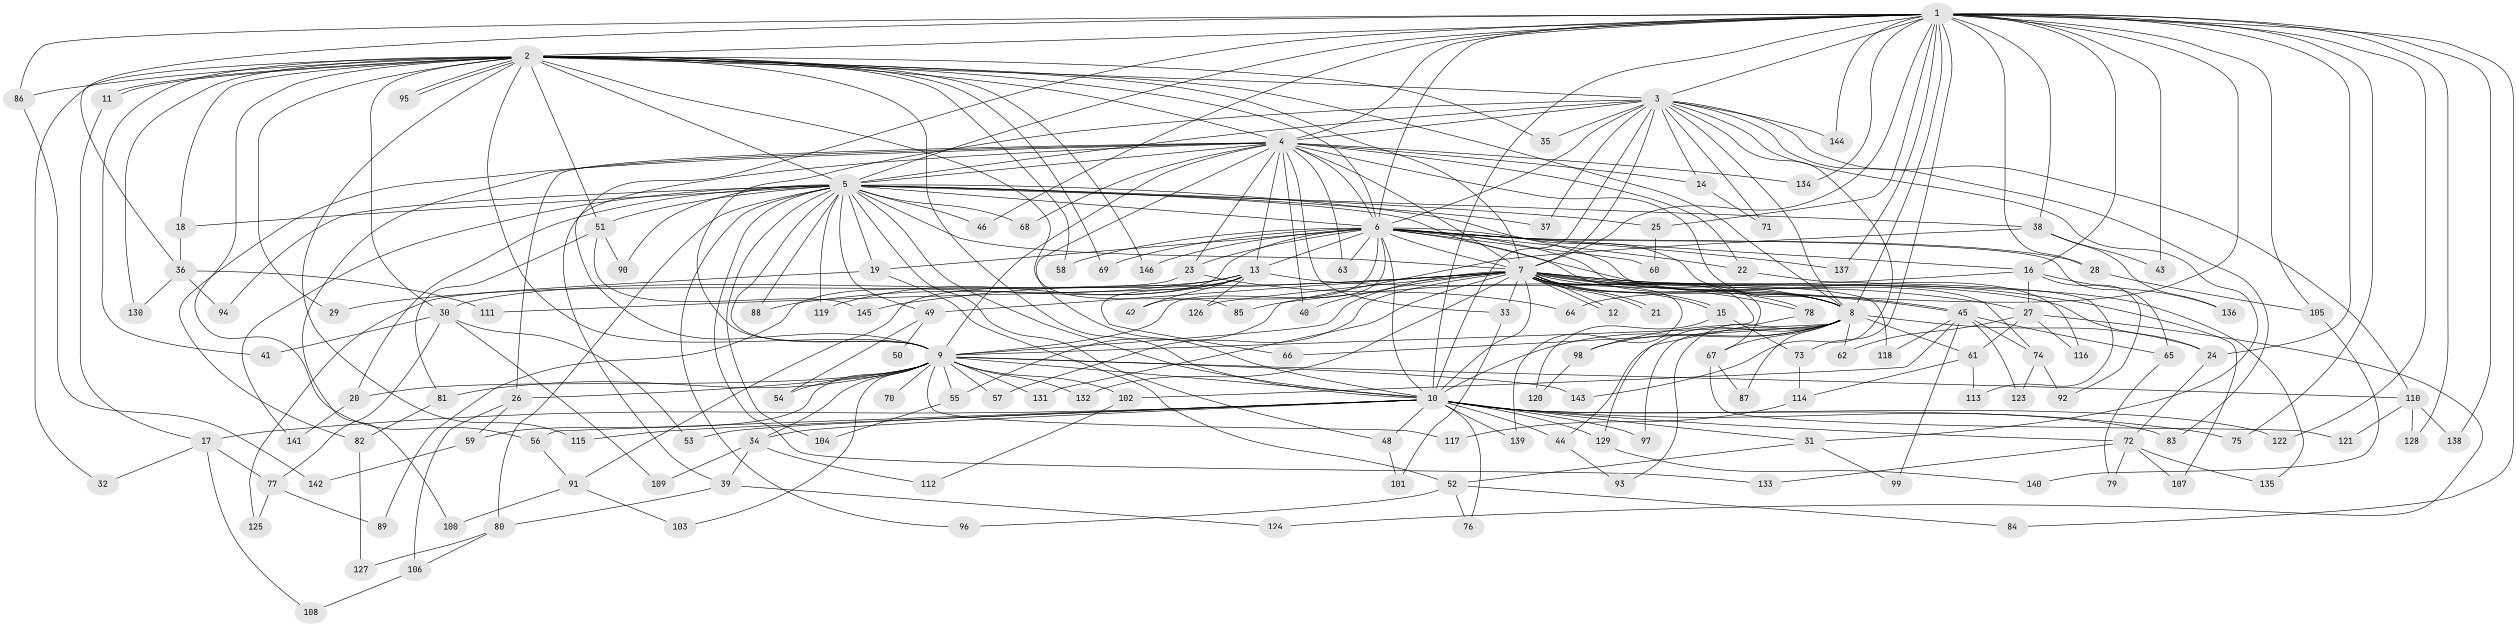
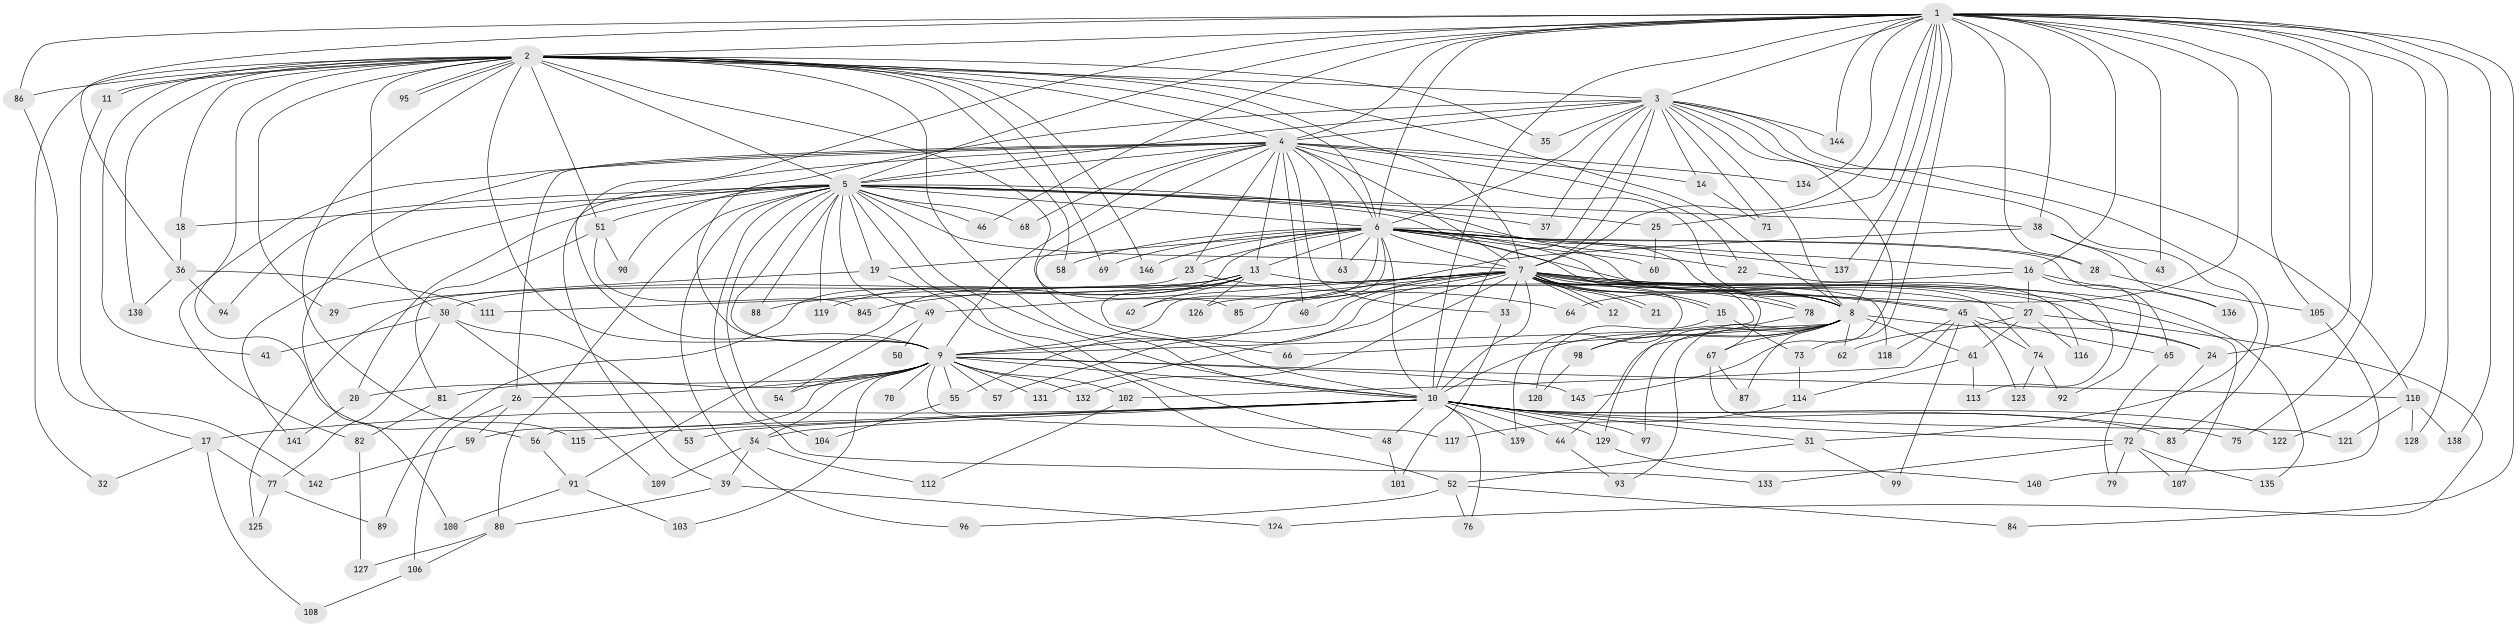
  graph {
    fontname="JetBrains Mono"
    node [color=gray90 fontname="JetBrains Mono" style=filled]
    edge [fontname="JetBrains Mono"]
    1
    2
    3
    4
    5
    6
    7
    8
    9
    10
    16
    25
    28
    36
    38
    43
    46
    64
    73
    75
    84
    86
    105
    122
    128
    134
    137
    138
    144
    24
    11
    18
    29
    30
    32
    35
    41
    51
    56
    58
    69
    85
    95
    115
    130
    146
    14
    31
    37
    71
    83
    110
    143
    13
    22
    23
    26
    33
    39
    40
    63
    68
    82
    100
    19
    20
    48
    49
    78
    80
    88
    90
    94
    96
    104
    119
    133
    141
    42
    60
    65
    74
    89
    116
    12
    15
    21
    27
    45
    57
    67
    98
    107
    111
    118
    126
    131
    132
    135
    139
-   145
+   145 [label=845]
    44
    61
    62
    66
    87
    93
    97
    34
    54
    55
    59
    70
    81
    102
    103
    117
    17
    53
    72
    76
    129
    92
    136
    114
    142
    140
    77
    109
    91
    52
    99
    121
    113
    125
    106
    101
    124
    127
    50
    79
    123
    120
    112
    108
    1 -- 2
    1 -- 3
    1 -- 4
    1 -- 5
    1 -- 6
    1 -- 7
    1 -- 8
    1 -- 9
    1 -- 10
    1 -- 16
    1 -- 25
    1 -- 28
    1 -- 36
    1 -- 38
    1 -- 43
    1 -- 46
    1 -- 64
    1 -- 73
    1 -- 75
    1 -- 84
    1 -- 86
    1 -- 105
    1 -- 122
    1 -- 128
    1 -- 134
    1 -- 137
    1 -- 138
    1 -- 144
    1 -- 24
    2 -- 3
    2 -- 4
    2 -- 5
    2 -- 6
    2 -- 7
    2 -- 8
    2 -- 9
    2 -- 10
    2 -- 86
    2 -- 11
    2 -- 11
    2 -- 18
    2 -- 29
    2 -- 30
    2 -- 32
    2 -- 35
    2 -- 41
    2 -- 51
    2 -- 56
    2 -- 58
    2 -- 69
    2 -- 85
    2 -- 95
    2 -- 95
    2 -- 115
    2 -- 130
    2 -- 146
    3 -- 4
    3 -- 5
    3 -- 6
    3 -- 7
    3 -- 8
    3 -- 9
    3 -- 10
    3 -- 144
    3 -- 35
    3 -- 14
    3 -- 31
    3 -- 37
    3 -- 71
    3 -- 83
    3 -- 110
    3 -- 143
    4 -- 5
    4 -- 6
    4 -- 7
    4 -- 8
    4 -- 9
    4 -- 10
    4 -- 134
    4 -- 14
    4 -- 13
    4 -- 22
    4 -- 23
    4 -- 26
    4 -- 33
    4 -- 39
    4 -- 40
    4 -- 63
    4 -- 68
    4 -- 82
    4 -- 100
    5 -- 6
    5 -- 7
    5 -- 8
    5 -- 9
    5 -- 10
    5 -- 25
    5 -- 38
    5 -- 46
    5 -- 18
    5 -- 51
    5 -- 37
    5 -- 68
    5 -- 19
    5 -- 20
    5 -- 48
    5 -- 49
    5 -- 78
    5 -- 80
    5 -- 88
    5 -- 90
    5 -- 94
    5 -- 96
    5 -- 104
    5 -- 119
    5 -- 133
    5 -- 141
    6 -- 7
    6 -- 8
    6 -- 9
    6 -- 10
    6 -- 16
    6 -- 28
    6 -- 137
    6 -- 58
    6 -- 69
    6 -- 146
    6 -- 13
    6 -- 22
    6 -- 23
    6 -- 63
    6 -- 19
    6 -- 42
    6 -- 60
    6 -- 65
    6 -- 74
    6 -- 89
    6 -- 116
    7 -- 8
    7 -- 9
    7 -- 10
    7 -- 33
    7 -- 40
    7 -- 49
    7 -- 78
    7 -- 12
    7 -- 12
    7 -- 15
    7 -- 15
    7 -- 21
    7 -- 21
    7 -- 27
    7 -- 45
    7 -- 45
    7 -- 57
    7 -- 67
    7 -- 98
    7 -- 107
    7 -- 111
    7 -- 118
    7 -- 126
    7 -- 131
    7 -- 132
    7 -- 135
    7 -- 139
    7 -- 145
    8 -- 9
    8 -- 10
    8 -- 24
    8 -- 67
    8 -- 98
    8 -- 44
    8 -- 61
    8 -- 62
    8 -- 66
    8 -- 87
    8 -- 93
    8 -- 97
    9 -- 10
    9 -- 110
    9 -- 143
    9 -- 26
    9 -- 20
    9 -- 57
    9 -- 131
    9 -- 132
    9 -- 34
    9 -- 54
    9 -- 55
    9 -- 59
    9 -- 70
    9 -- 81
    9 -- 102
    9 -- 103
    9 -- 117
    10 -- 75
    10 -- 122
    10 -- 56
    10 -- 115
    10 -- 31
    10 -- 83
    10 -- 48
    10 -- 139
    10 -- 44
    10 -- 97
    10 -- 34
    10 -- 17
    10 -- 53
    10 -- 72
    10 -- 76
    10 -- 129
    16 -- 85
    16 -- 27
    16 -- 92
    16 -- 136
    25 -- 60
    28 -- 105
    36 -- 130
    36 -- 94
    36 -- 111
    38 -- 43
    38 -- 55
    38 -- 136
    73 -- 114
    86 -- 142
    105 -- 140
    24 -- 72
    11 -- 17
    18 -- 36
    30 -- 41
    30 -- 53
    30 -- 77
    30 -- 109
    51 -- 90
    51 -- 145
    51 -- 81
    56 -- 91
    14 -- 71
    31 -- 52
    31 -- 99
    110 -- 128
    110 -- 138
    110 -- 121
    13 -- 24
    13 -- 30
    13 -- 88
    13 -- 119
    13 -- 42
    13 -- 126
    13 -- 66
    13 -- 91
    22 -- 113
    23 -- 64
    23 -- 125
    26 -- 59
    26 -- 106
    33 -- 101
    39 -- 80
    39 -- 124
    82 -- 127
    19 -- 29
    19 -- 52
    20 -- 141
    48 -- 101
    49 -- 54
    49 -- 50
    78 -- 129
    80 -- 106
    80 -- 127
    65 -- 79
    74 -- 92
    74 -- 123
    15 -- 73
    15 -- 120
    27 -- 116
    27 -- 61
    27 -- 62
    27 -- 124
    45 -- 65
    45 -- 74
    45 -- 118
    45 -- 102
    45 -- 99
    45 -- 123
    67 -- 87
    67 -- 121
    98 -- 120
    44 -- 93
    61 -- 114
    61 -- 113
    34 -- 39
    34 -- 109
    34 -- 112
    55 -- 104
    59 -- 142
    81 -- 82
    102 -- 112
    17 -- 32
    17 -- 77
    17 -- 108
    72 -- 133
    72 -- 107
    72 -- 135
    72 -- 79
    129 -- 140
    114 -- 117
    77 -- 89
    77 -- 125
    91 -- 100
    91 -- 103
    52 -- 84
    52 -- 96
    52 -- 76
    106 -- 108
  }
